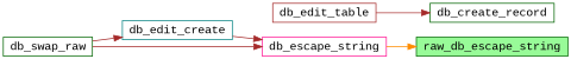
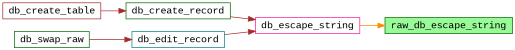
  digraph {
    fontname="Liberation Mono"
    rankdir=RL
    node [color=darkgreen fillcolor=white fontname="Liberation Mono" fontsize=14 shape=box style=filled]
    edge [color=brown dir=back fontname="Liberation Mono" fontsize=14 labelfontname=Helvetica labelfontsize=14 style=solid]
    n1 [fillcolor=palegreen fontcolor=black height=0.2 label=raw_db_escape_string width=0.4]
    n2 [color=deeppink height=0.2 label=db_escape_string width=0.4]
    n3 [height=0.2 label=db_create_record width=0.4]
-   n4 [color=teal height=0.2 label=db_edit_create width=0.4]
-   n5 [color=brown height=0.2 label=db_edit_table width=0.4]
+   n4 [color=teal height=0.2 label=db_edit_record width=0.4]
+   n5 [color=brown height=0.2 label=db_create_table width=0.4]
    n6 [height=0.2 label=db_swap_raw width=0.4]
    n1 -> n2 [color=darkorange]
-   n2 -> n6
+   n2 -> n3
    n2 -> n4
    n3 -> n5
    n4 -> n6
  }
